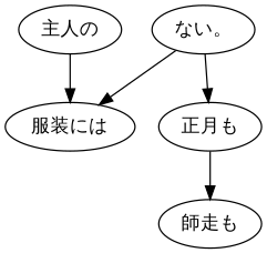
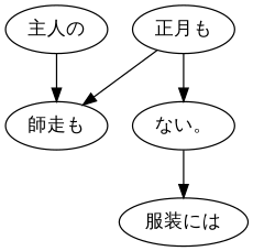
  digraph {
    n1 [label="主人の"]
    n2 [label="服装には"]
    n3 [label="ない。"]
    n4 [label="師走も"]
    n5 [label="正月も"]
-   n1 -> n2
+   n1 -> n4
    n3 -> n2
-   n3 -> n5
+   n5 -> n3
    n5 -> n4
  }
